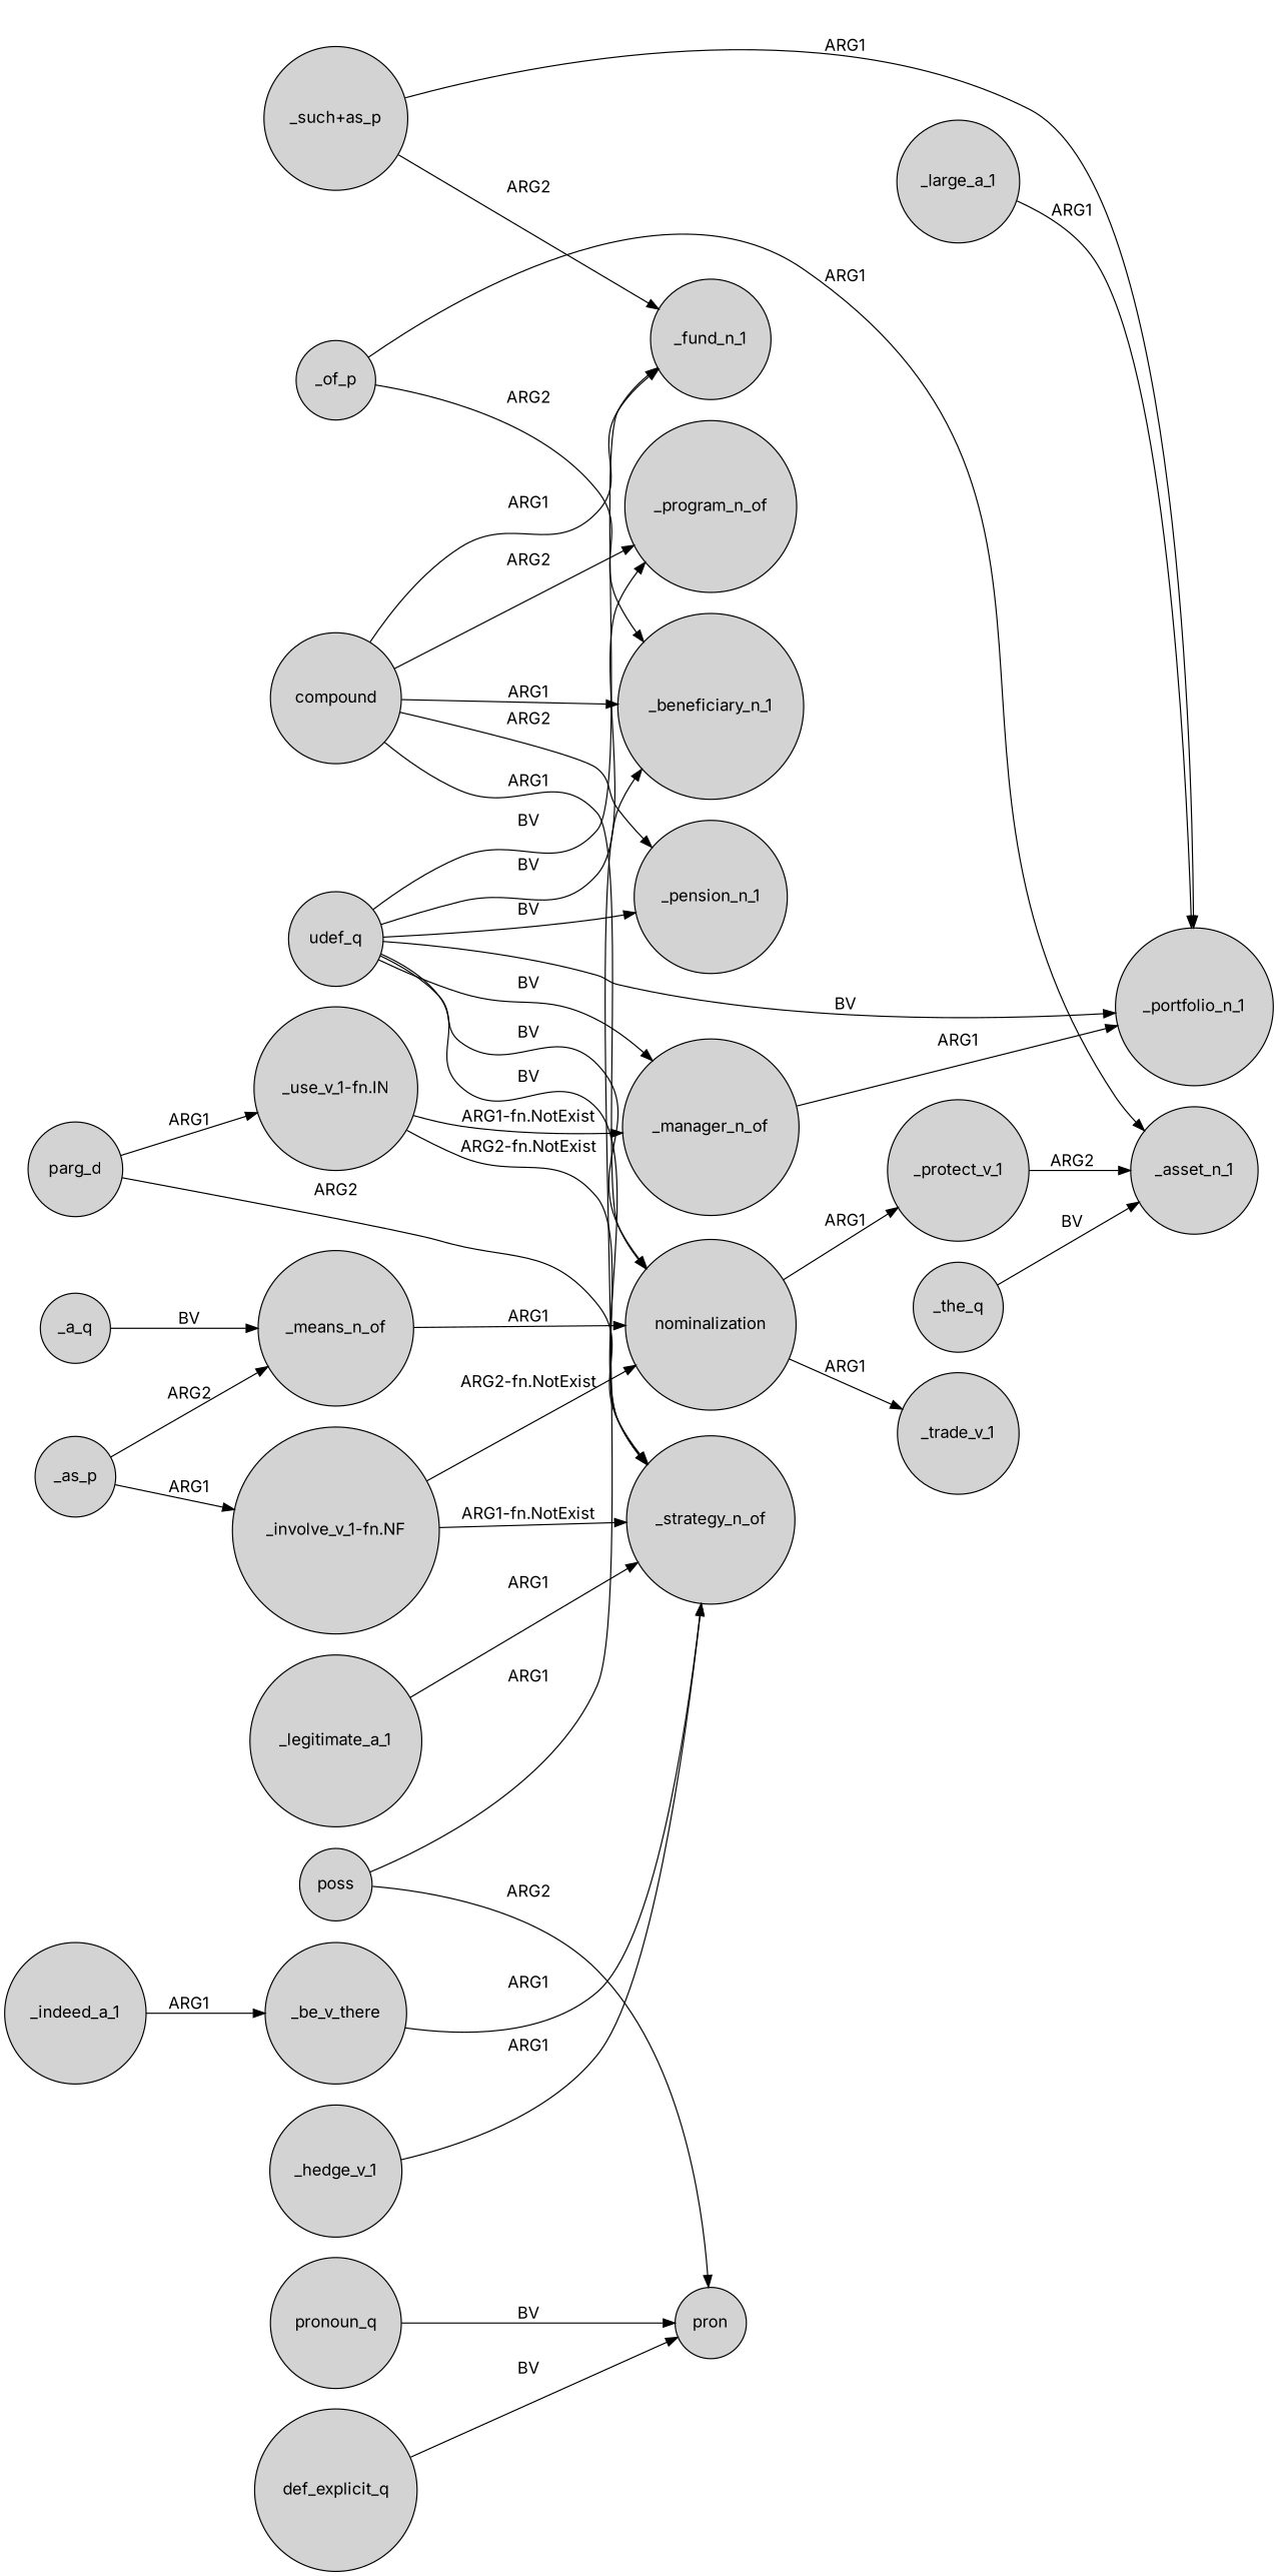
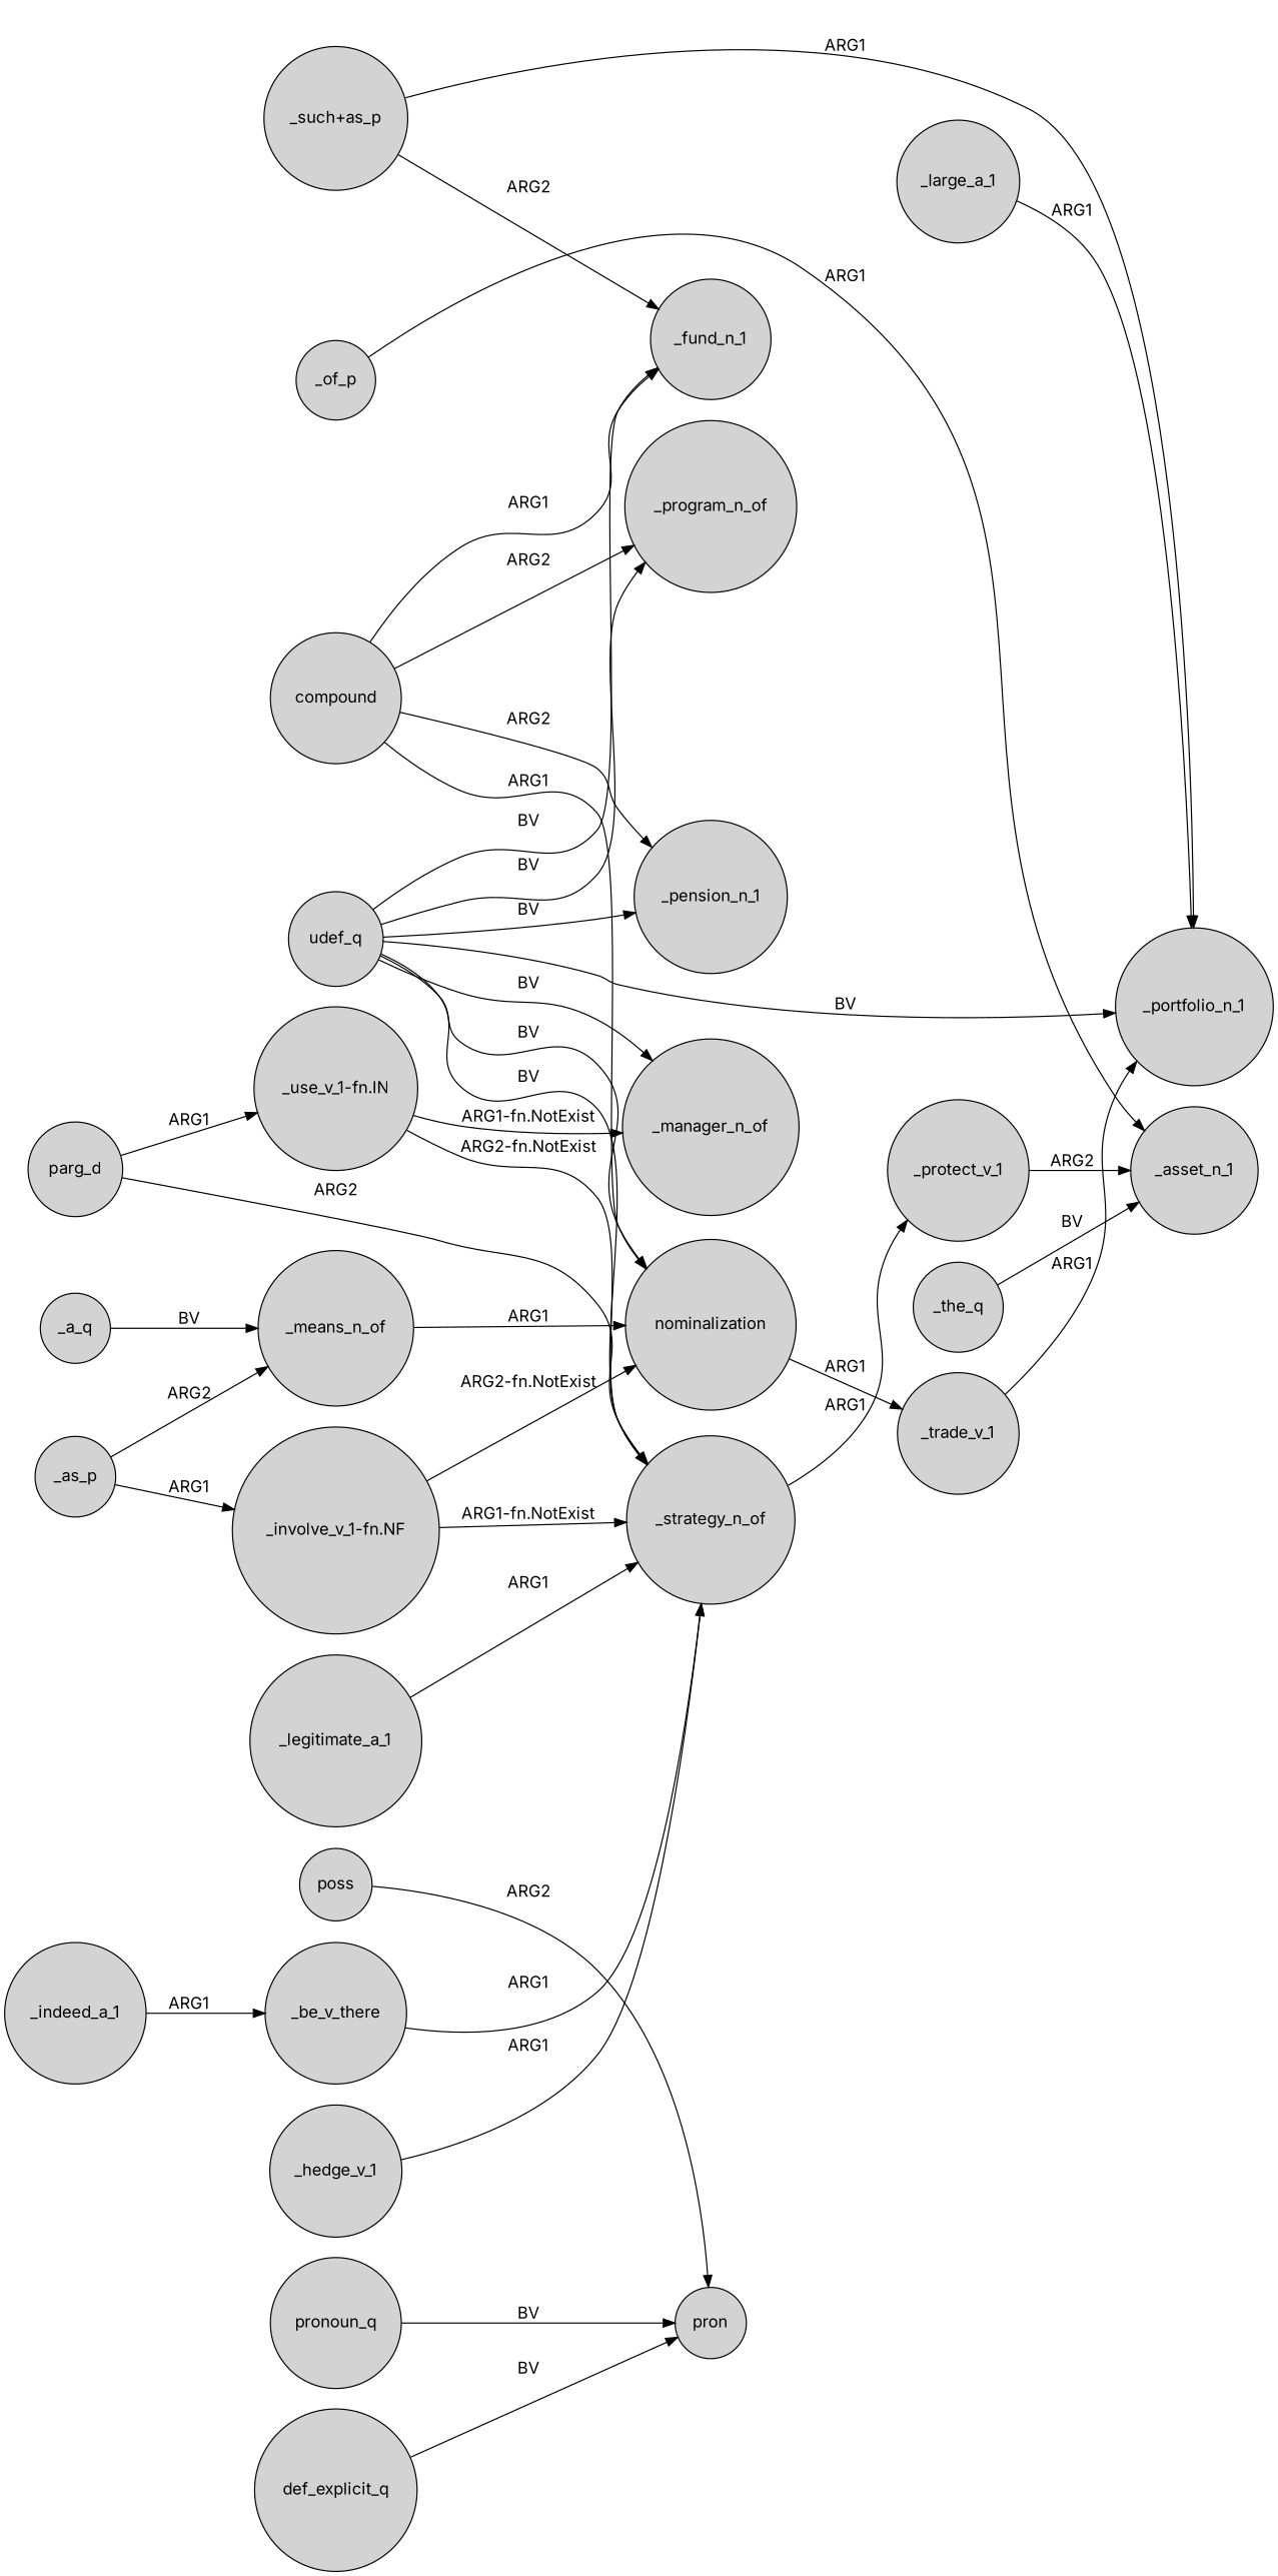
  digraph {
    fontname=Inter
    rankdir=LR
    node [fontname=Inter shape=circle style=filled]
    edge [fontname=Inter]
    _of_p
-   _beneficiary_n_1
    _asset_n_1
    compound
    _program_n_of
    _fund_n_1
    _pension_n_1
    nominalization
    _protect_v_1
    _trade_v_1
    parg_d
    _strategy_n_of
    "_use_v_1-fn.IN"
    _manager_n_of
    poss
    pron
    "_such+as_p"
    _portfolio_n_1
    _as_p
    "_involve_v_1-fn.NF"
    _means_n_of
    _hedge_v_1
    udef_q
    _be_v_there
    _indeed_a_1
    pronoun_q
    _large_a_1
    _a_q
    _the_q
    def_explicit_q
    _legitimate_a_1
-   _of_p -> _beneficiary_n_1 [label=ARG2]
    _of_p -> _asset_n_1 [label=ARG1]
-   compound -> _beneficiary_n_1 [label=ARG1]
    compound -> _program_n_of [label=ARG2]
    compound -> _fund_n_1 [label=ARG1]
    compound -> _pension_n_1 [label=ARG2]
    compound -> nominalization [label=ARG1]
-   nominalization -> _protect_v_1 [label=ARG1]
+   _strategy_n_of -> _protect_v_1 [label=ARG1]
    nominalization -> _trade_v_1 [label=ARG1]
    _protect_v_1 -> _asset_n_1 [label=ARG2]
    parg_d -> _strategy_n_of [label=ARG2]
    parg_d -> "_use_v_1-fn.IN" [label=ARG1]
    "_use_v_1-fn.IN" -> _strategy_n_of [label="ARG2-fn.NotExist"]
    "_use_v_1-fn.IN" -> _manager_n_of [label="ARG1-fn.NotExist"]
-   _manager_n_of -> _portfolio_n_1 [label=ARG1]
-   poss -> _beneficiary_n_1 [label=ARG1]
+   _trade_v_1 -> _portfolio_n_1 [label=ARG1]
    poss -> pron [label=ARG2]
    "_such+as_p" -> _fund_n_1 [label=ARG2]
    "_such+as_p" -> _portfolio_n_1 [label=ARG1]
    _as_p -> "_involve_v_1-fn.NF" [label=ARG1]
    _as_p -> _means_n_of [label=ARG2]
    "_involve_v_1-fn.NF" -> nominalization [label="ARG2-fn.NotExist"]
    "_involve_v_1-fn.NF" -> _strategy_n_of [label="ARG1-fn.NotExist"]
    _means_n_of -> nominalization [label=ARG1]
    _hedge_v_1 -> _strategy_n_of [label=ARG1]
    udef_q -> _program_n_of [label=BV]
    udef_q -> _fund_n_1 [label=BV]
    udef_q -> _pension_n_1 [label=BV]
    udef_q -> nominalization [label=BV]
    udef_q -> _strategy_n_of [label=BV]
    udef_q -> _manager_n_of [label=BV]
    udef_q -> _portfolio_n_1 [label=BV]
    _be_v_there -> _strategy_n_of [label=ARG1]
    _indeed_a_1 -> _be_v_there [label=ARG1]
    pronoun_q -> pron [label=BV]
    _large_a_1 -> _portfolio_n_1 [label=ARG1]
    _a_q -> _means_n_of [label=BV]
    _the_q -> _asset_n_1 [label=BV]
    def_explicit_q -> pron [label=BV]
    _legitimate_a_1 -> _strategy_n_of [label=ARG1]
  }
